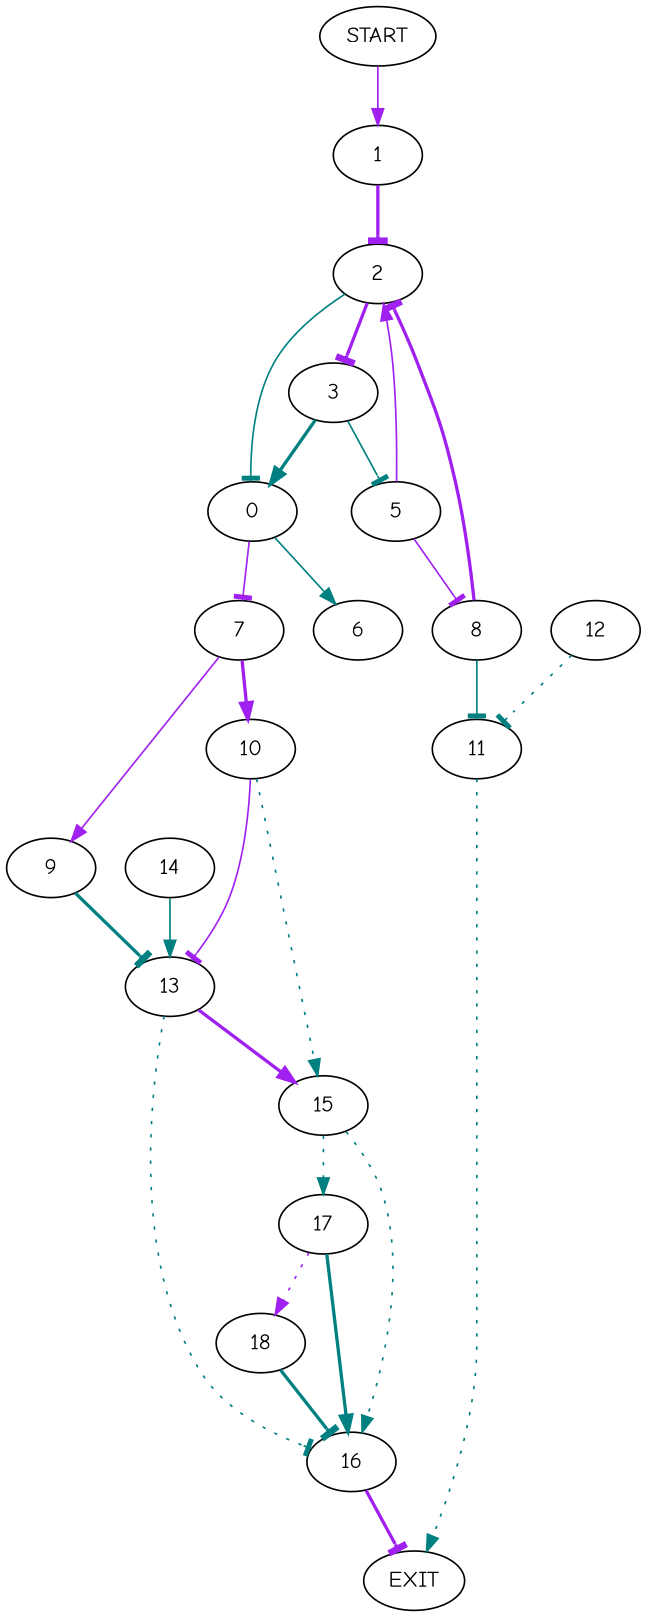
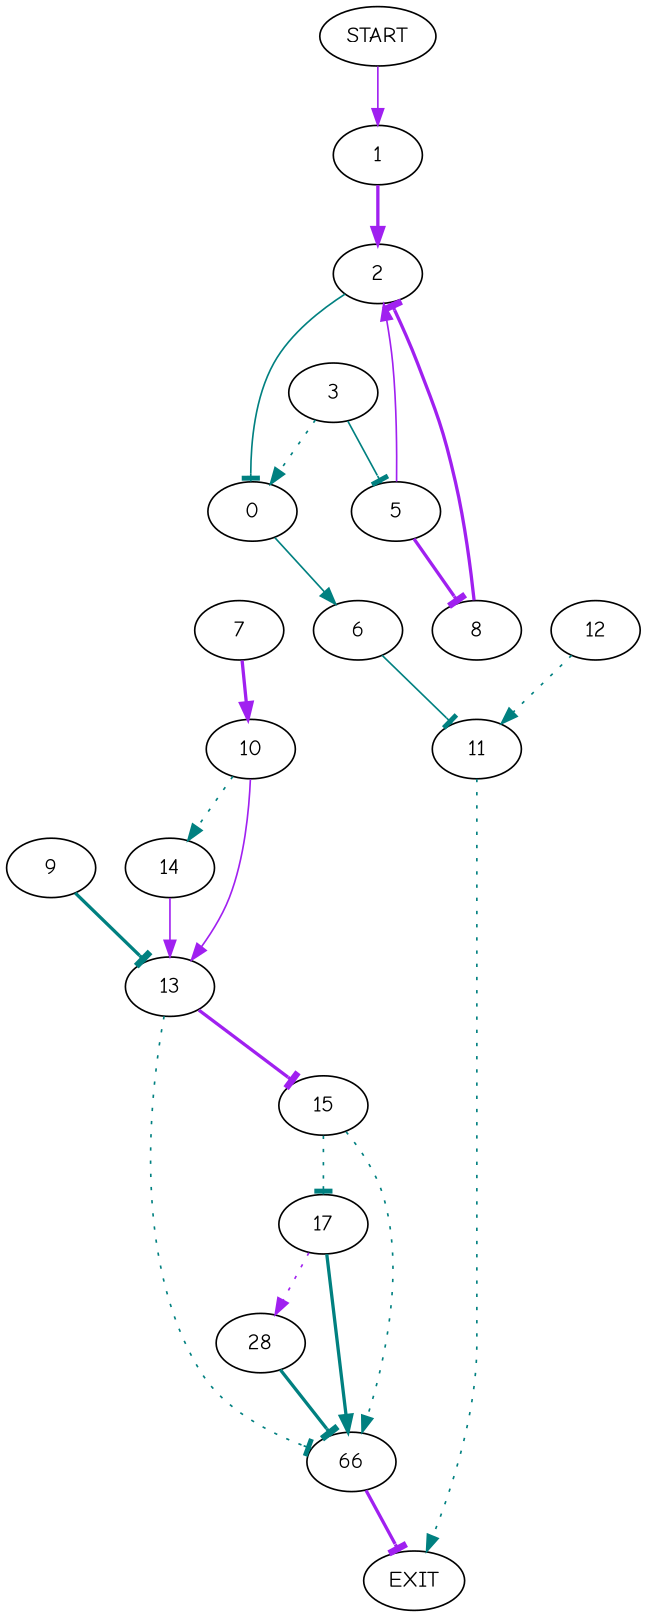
  digraph {
    fontname="Comic Neue"
    node [fontname="Comic Neue"]
    edge [arrowhead=tee color=teal fontname="Comic Neue" style=solid]
    n1 [label=START]
    1
    2
    n4 [label=EXIT]
    3
    n6 [label=0]
    5
    6
    7
    8
    11
    9
    10
    12
    13
    14
    15
-   16
+   16 [label=66]
    17
-   18
+   18 [label=28]
    n1 -> 1 [arrowhead=normal color=purple]
-   1 -> 2 [color=purple style=bold]
-   2 -> 3 [color=purple style=bold]
+   1 -> 2 [arrowhead=normal color=purple style=bold]
    2 -> n6
-   3 -> n6 [arrowhead=normal style=bold]
+   3 -> n6 [arrowhead=normal style=dotted]
    3 -> 5
    n6 -> 6 [arrowhead=normal]
-   n6 -> 7 [color=purple]
    5 -> 2 [arrowhead=normal color=purple]
-   5 -> 8 [color=purple]
-   8 -> 11
-   7 -> 9 [arrowhead=normal color=purple]
+   5 -> 8 [color=purple style=bold]
+   6 -> 11
    7 -> 10 [arrowhead=normal color=purple style=bold]
    8 -> 2 [color=purple style=bold]
    11 -> n4 [arrowhead=normal style=dotted]
    9 -> 13 [style=bold]
-   10 -> 13 [color=purple]
-   10 -> 15 [arrowhead=normal style=dotted]
-   12 -> 11 [style=dotted]
-   13 -> 15 [arrowhead=normal color=purple style=bold]
+   10 -> 13 [arrowhead=normal color=purple]
+   10 -> 14 [arrowhead=normal style=dotted]
+   12 -> 11 [arrowhead=normal style=dotted]
+   13 -> 15 [color=purple style=bold]
    13 -> 16 [style=dotted]
-   14 -> 13 [arrowhead=normal]
+   14 -> 13 [arrowhead=normal color=purple]
    15 -> 16 [arrowhead=normal style=dotted]
-   15 -> 17 [arrowhead=normal style=dotted]
+   15 -> 17 [style=dotted]
    16 -> n4 [color=purple style=bold]
    17 -> 16 [arrowhead=normal style=bold]
    17 -> 18 [arrowhead=normal color=purple style=dotted]
    18 -> 16 [style=bold]
  }
